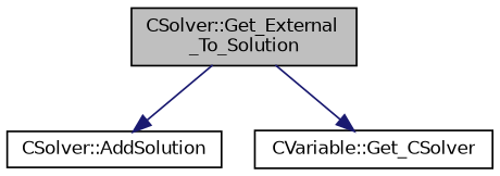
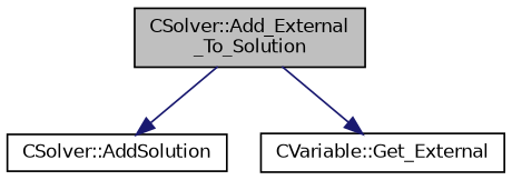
  digraph {
    rankdir=TB
    node [color=black fillcolor=white fontname=Helvetica fontsize=10 shape=record style=filled]
    edge [color=midnightblue fontname=Helvetica fontsize=10 labelfontname=Helvetica labelfontsize=10 style=solid]
-   n1 [fillcolor=grey75 fontcolor=black height=0.2 label="CSolver::Get_External\l_To_Solution" width=0.4]
+   n1 [fillcolor=grey75 fontcolor=black height=0.2 label="CSolver::Add_External\l_To_Solution" width=0.4]
    n2 [height=0.2 label="CSolver::AddSolution" width=0.4]
-   n3 [height=0.2 label="CVariable::Get_CSolver" width=0.4]
+   n3 [height=0.2 label="CVariable::Get_External" width=0.4]
    n1 -> n2
    n1 -> n3
  }
